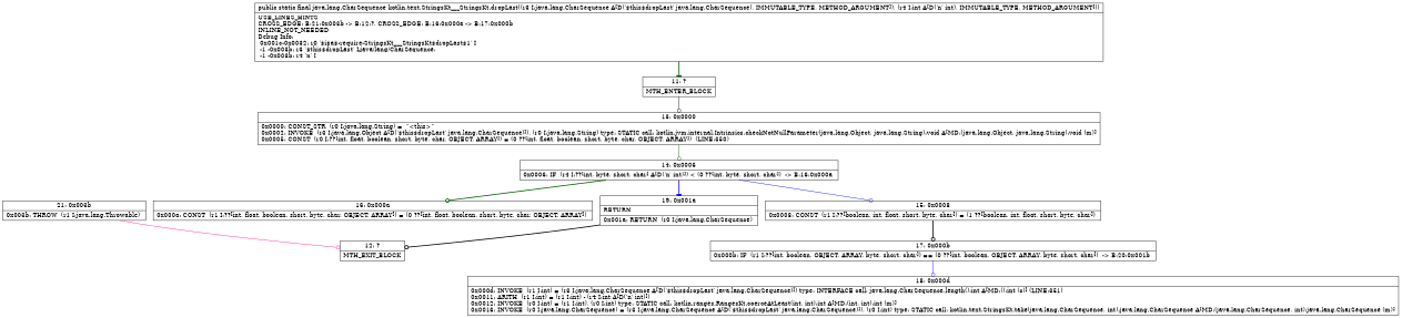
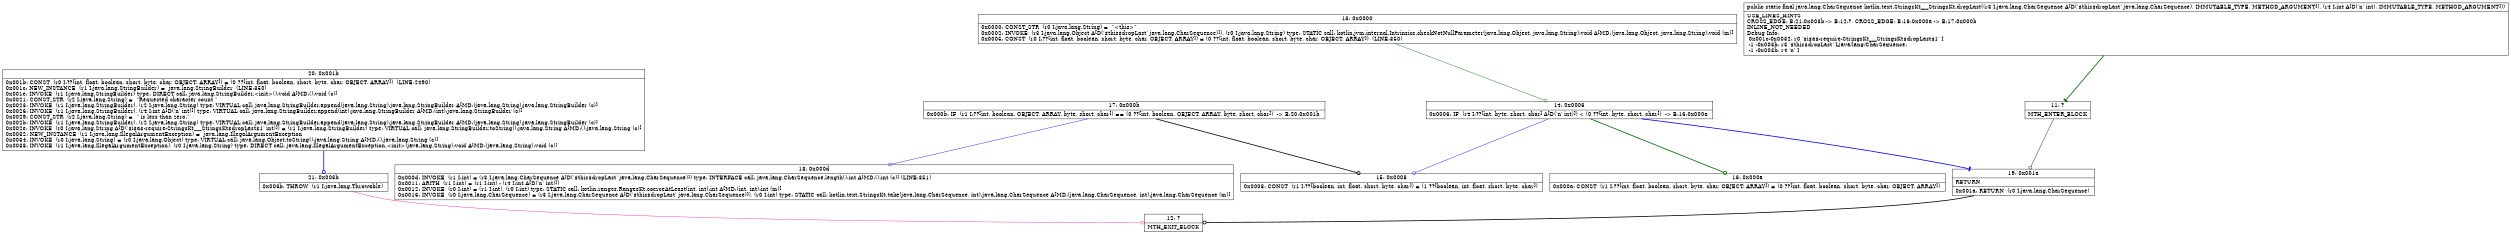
  digraph {
    node [shape=record]
    edge [arrowhead=odot color=blue style=bold]
    n1 [label="{11\:\ ?|MTH_ENTER_BLOCK\l}"]
    n2 [label="{13\:\ 0x0000|0x0000: CONST_STR  (r0 I:java.lang.String) =  \"\<this\>\" \l0x0002: INVOKE  (r3 I:java.lang.Object A[D('$this$dropLast' java.lang.CharSequence)]), (r0 I:java.lang.String) type: STATIC call: kotlin.jvm.internal.Intrinsics.checkNotNullParameter(java.lang.Object, java.lang.String):void A[MD:(java.lang.Object, java.lang.String):void (m)]\l0x0005: CONST  (r0 I:??[int, float, boolean, short, byte, char, OBJECT, ARRAY]) = (0 ??[int, float, boolean, short, byte, char, OBJECT, ARRAY])  (LINE:350)\l}"]
    n3 [label="{14\:\ 0x0006|0x0006: IF  (r4 I:??[int, byte, short, char] A[D('n' int)]) \< (0 ??[int, byte, short, char])  \-\> B:16:0x000a \l}"]
    n4 [label="{15\:\ 0x0008|0x0008: CONST  (r1 I:??[boolean, int, float, short, byte, char]) = (1 ??[boolean, int, float, short, byte, char]) \l}"]
    n5 [label="{16\:\ 0x000a|0x000a: CONST  (r1 I:??[int, float, boolean, short, byte, char, OBJECT, ARRAY]) = (0 ??[int, float, boolean, short, byte, char, OBJECT, ARRAY]) \l}"]
    n6 [label="{19\:\ 0x001a|RETURN\l|0x001a: RETURN  (r0 I:java.lang.CharSequence) \l}"]
    n7 [label="{17\:\ 0x000b|0x000b: IF  (r1 I:??[int, boolean, OBJECT, ARRAY, byte, short, char]) == (0 ??[int, boolean, OBJECT, ARRAY, byte, short, char])  \-\> B:20:0x001b \l}"]
    n8 [label="{18\:\ 0x000d|0x000d: INVOKE  (r1 I:int) = (r3 I:java.lang.CharSequence A[D('$this$dropLast' java.lang.CharSequence)]) type: INTERFACE call: java.lang.CharSequence.length():int A[MD:():int (c)] (LINE:351)\l0x0011: ARITH  (r1 I:int) = (r1 I:int) \- (r4 I:int A[D('n' int)]) \l0x0012: INVOKE  (r0 I:int) = (r1 I:int), (r0 I:int) type: STATIC call: kotlin.ranges.RangesKt.coerceAtLeast(int, int):int A[MD:(int, int):int (m)]\l0x0016: INVOKE  (r0 I:java.lang.CharSequence) = (r3 I:java.lang.CharSequence A[D('$this$dropLast' java.lang.CharSequence)]), (r0 I:int) type: STATIC call: kotlin.text.StringsKt.take(java.lang.CharSequence, int):java.lang.CharSequence A[MD:(java.lang.CharSequence, int):java.lang.CharSequence (m)]\l}"]
+   n9 [label="{20\:\ 0x001b|0x001b: CONST  (r0 I:??[int, float, boolean, short, byte, char, OBJECT, ARRAY]) = (0 ??[int, float, boolean, short, byte, char, OBJECT, ARRAY])  (LINE:2490)\l0x001c: NEW_INSTANCE  (r1 I:java.lang.StringBuilder) =  java.lang.StringBuilder  (LINE:350)\l0x001e: INVOKE  (r1 I:java.lang.StringBuilder) type: DIRECT call: java.lang.StringBuilder.\<init\>():void A[MD:():void (c)]\l0x0021: CONST_STR  (r2 I:java.lang.String) =  \"Requested character count \" \l0x0023: INVOKE  (r1 I:java.lang.StringBuilder), (r2 I:java.lang.String) type: VIRTUAL call: java.lang.StringBuilder.append(java.lang.String):java.lang.StringBuilder A[MD:(java.lang.String):java.lang.StringBuilder (c)]\l0x0026: INVOKE  (r1 I:java.lang.StringBuilder), (r4 I:int A[D('n' int)]) type: VIRTUAL call: java.lang.StringBuilder.append(int):java.lang.StringBuilder A[MD:(int):java.lang.StringBuilder (c)]\l0x0029: CONST_STR  (r2 I:java.lang.String) =  \" is less than zero.\" \l0x002b: INVOKE  (r1 I:java.lang.StringBuilder), (r2 I:java.lang.String) type: VIRTUAL call: java.lang.StringBuilder.append(java.lang.String):java.lang.StringBuilder A[MD:(java.lang.String):java.lang.StringBuilder (c)]\l0x002e: INVOKE  (r0 I:java.lang.String A[D('$i$a$\-require\-StringsKt___StringsKt$dropLast$1' int)]) = (r1 I:java.lang.StringBuilder) type: VIRTUAL call: java.lang.StringBuilder.toString():java.lang.String A[MD:():java.lang.String (c)]\l0x0032: NEW_INSTANCE  (r1 I:java.lang.IllegalArgumentException) =  java.lang.IllegalArgumentException \l0x0034: INVOKE  (r0 I:java.lang.String) = (r0 I:java.lang.Object) type: VIRTUAL call: java.lang.Object.toString():java.lang.String A[MD:():java.lang.String (c)]\l0x0038: INVOKE  (r1 I:java.lang.IllegalArgumentException), (r0 I:java.lang.String) type: DIRECT call: java.lang.IllegalArgumentException.\<init\>(java.lang.String):void A[MD:(java.lang.String):void (c)]\l}"]
    n10 [label="{21\:\ 0x003b|0x003b: THROW  (r1 I:java.lang.Throwable) \l}"]
    n11 [label="{12\:\ ?|MTH_EXIT_BLOCK\l}"]
    n12 [label="{public static final java.lang.CharSequence kotlin.text.StringsKt___StringsKt.dropLast((r3 I:java.lang.CharSequence A[D('$this$dropLast' java.lang.CharSequence), IMMUTABLE_TYPE, METHOD_ARGUMENT]), (r4 I:int A[D('n' int), IMMUTABLE_TYPE, METHOD_ARGUMENT]))  | USE_LINES_HINTS\lCROSS_EDGE: B:21:0x003b \-\> B:12:?, CROSS_EDGE: B:16:0x000a \-\> B:17:0x000b\lINLINE_NOT_NEEDED\lDebug Info:\l  0x001c\-0x0032: r0 '$i$a$\-require\-StringsKt___StringsKt$dropLast$1' I\l  \-1 \-0x003b: r3 '$this$dropLast' Ljava\/lang\/CharSequence;\l  \-1 \-0x003b: r4 'n' I\l}"]
-   n1 -> n2 [color=black style=solid]
+   n1 -> n6 [color=black style=solid]
    n2 -> n3 [color=darkgreen style=solid]
    n3 -> n4 [style=solid]
    n3 -> n5 [color=darkgreen]
    n3 -> n6 [arrowhead=tee]
-   n4 -> n7 [color=black]
+   n7 -> n4 [color=black]
    n6 -> n11 [color=black]
    n7 -> n8 [style=solid]
+   n9 -> n10
    n10 -> n11 [color=deeppink style=solid]
    n12 -> n1 [arrowhead=tee color=darkgreen]
  }
